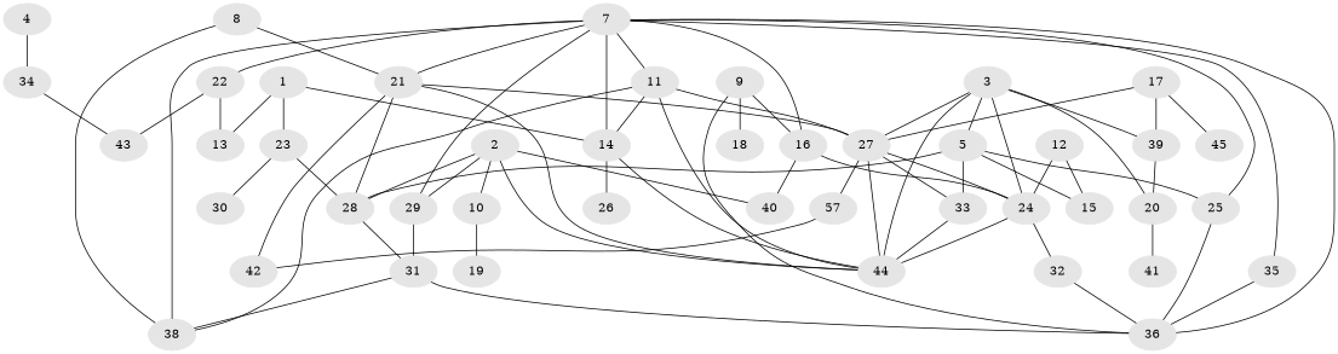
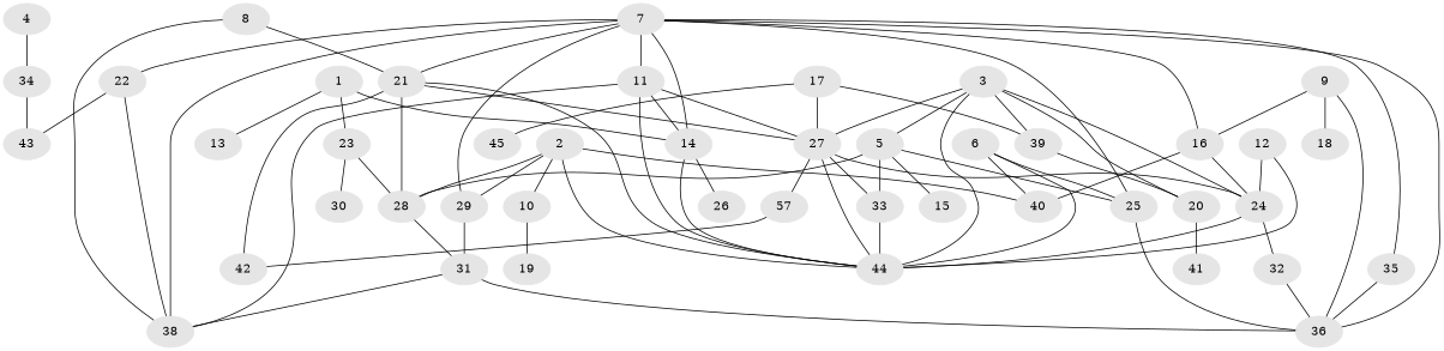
  graph {
    node [color=gray90 style=filled]
    edge [weight=1.0]
    1
    13
    14
    23
    44
    26
    28
    30
    2
    10
    40
    29
    4
    34
    19
    31
    3
    5
    20
    24
    27
    39
    15
    25
    33
    41
    32
    n28 [label=57]
    43
    36
+   6
    7
    11
    16
    21
    22
    35
    38
    42
    8
    9
    18
    12
    17
    45
    1 -- 13
    1 -- 14
    1 -- 23
    14 -- 44
    14 -- 26
    23 -- 28
    23 -- 30
    28 -- 31
    2 -- 44
    2 -- 28
    2 -- 10
    2 -- 40
    2 -- 29
    10 -- 19
    29 -- 31
    4 -- 34
    34 -- 43
    31 -- 36 [weight=2.0]
    31 -- 38
    3 -- 44
    3 -- 5
    3 -- 20
    3 -- 24
    3 -- 27
    3 -- 39
    5 -- 28
    5 -- 15
    5 -- 25
    5 -- 33
    20 -- 41
    24 -- 44
    24 -- 32
    27 -- 44
    27 -- 24
    27 -- 33
    27 -- n28
    39 -- 20
    25 -- 36
    33 -- 44 [weight=2.0]
    32 -- 36
    n28 -- 42
+   6 -- 44
+   6 -- 40
+   6 -- 25
    7 -- 14 [weight=2.0]
    7 -- 29
    7 -- 25
    7 -- 36 [weight=2.0]
    7 -- 11 [weight=2.0]
    7 -- 16
    7 -- 21 [weight=2.0]
    7 -- 22
    7 -- 35
    7 -- 38 [weight=2.0]
    11 -- 14
    11 -- 44
    11 -- 27
    11 -- 38
    16 -- 40
    16 -- 24
    21 -- 44
    21 -- 28
    21 -- 27
    21 -- 42
    22 -- 43
-   22 -- 13
+   22 -- 38
    35 -- 36
    8 -- 21
    8 -- 38
    9 -- 36
    9 -- 16
    9 -- 18
-   12 -- 15
+   12 -- 44
    12 -- 24
    17 -- 27
    17 -- 39
    17 -- 45
  }
